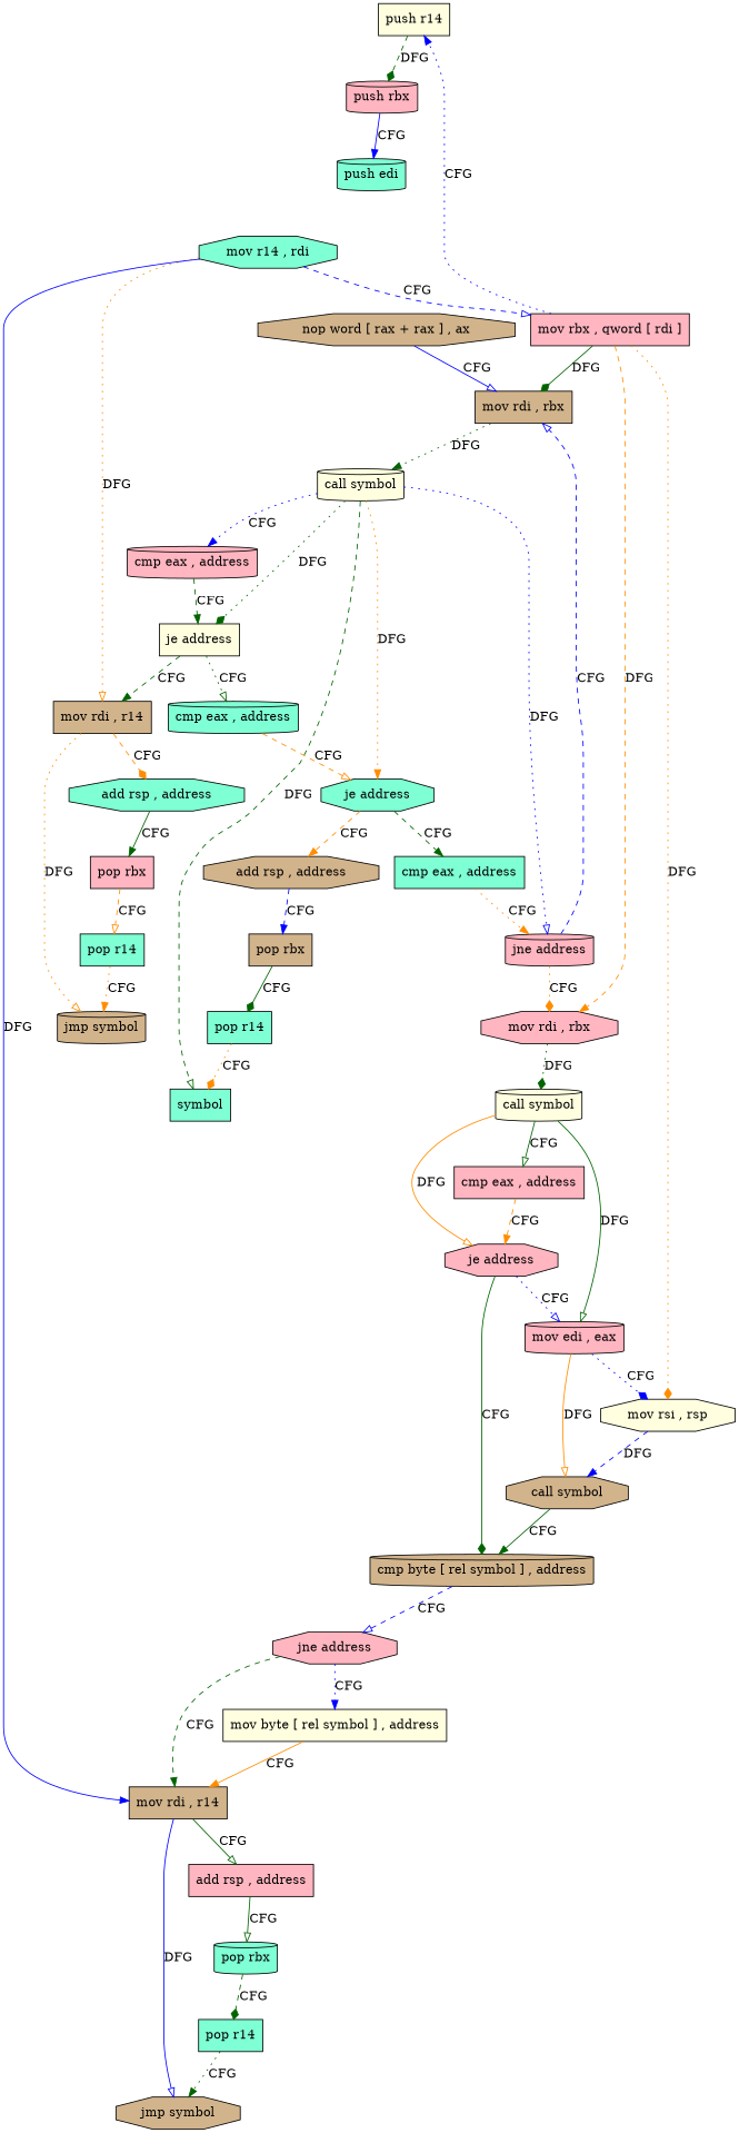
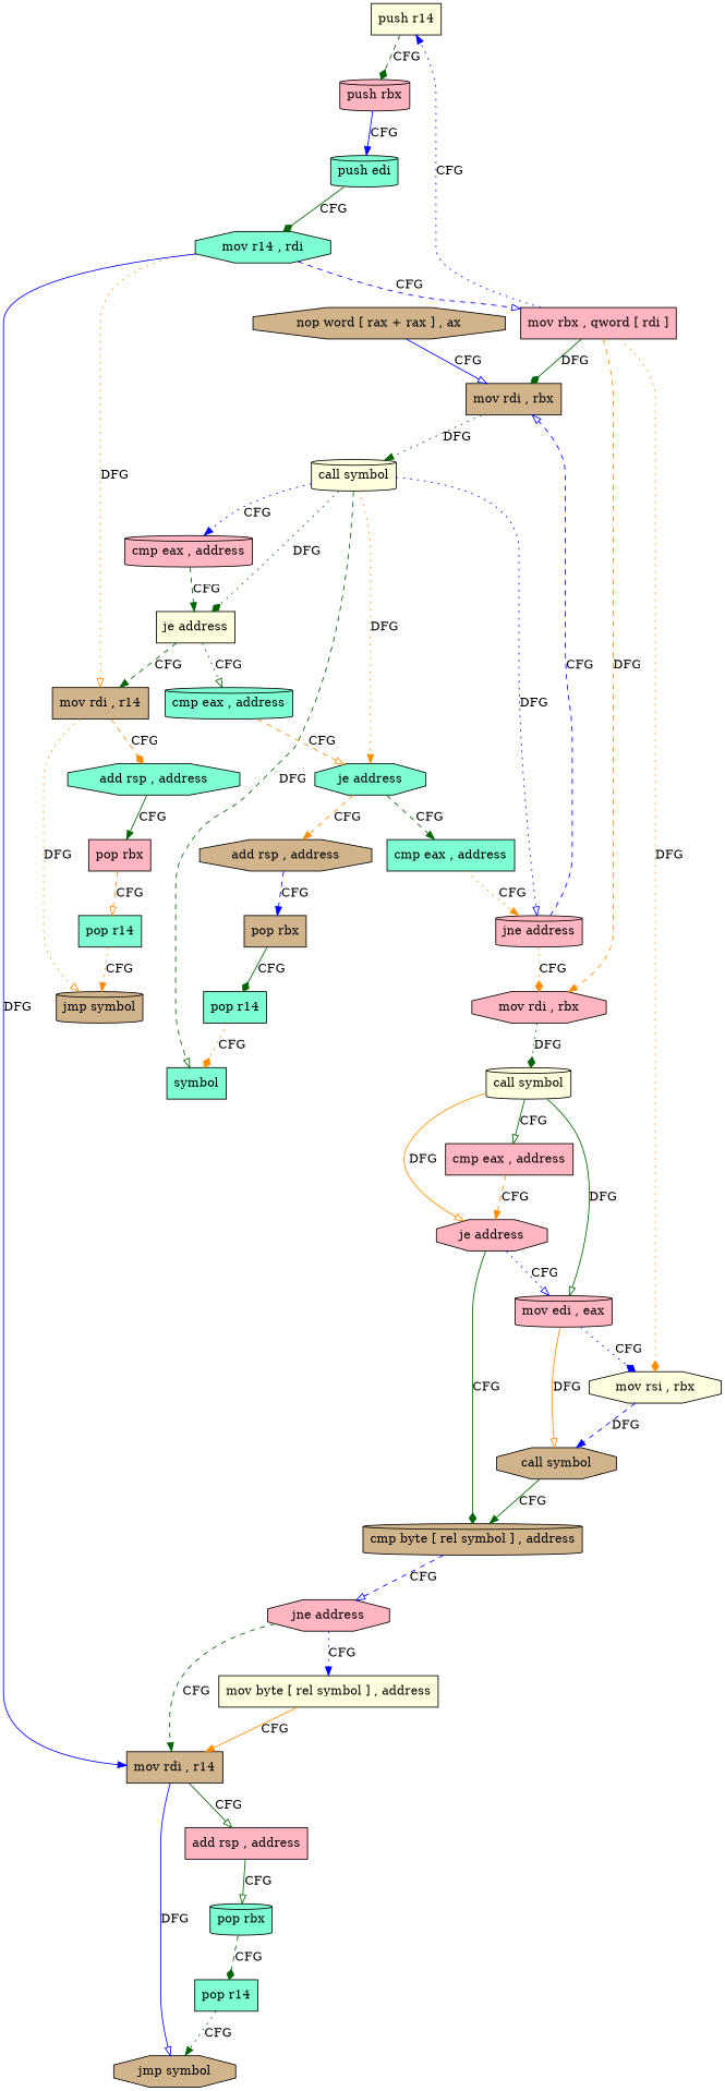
  digraph {
    node [fillcolor=lightpink shape=box style=filled]
    edge [arrowhead=normal color=darkgreen style=dotted]
    n1 [fillcolor=lightyellow label="push r14"]
    n2 [label="push rbx" shape=cylinder]
    n3 [fillcolor=aquamarine label="push edi" shape=cylinder]
    n4 [fillcolor=aquamarine label="mov r14 , rdi" shape=octagon]
    n5 [label="mov rbx , qword [ rdi ]"]
    n6 [fillcolor=tan label="mov rdi , r14"]
    n7 [fillcolor=tan label="mov rdi , r14"]
    n8 [fillcolor=tan label="mov rdi , rbx"]
    n9 [label="mov rdi , rbx" shape=octagon]
-   n10 [fillcolor=lightyellow label="mov rsi , rsp" shape=octagon]
+   n10 [fillcolor=lightyellow label="mov rsi , rbx" shape=octagon]
    n11 [fillcolor=aquamarine label="add rsp , address" shape=octagon]
    n12 [fillcolor=tan label="jmp symbol" shape=cylinder]
    n13 [label="add rsp , address"]
    n14 [fillcolor=tan label="jmp symbol" shape=octagon]
    n15 [fillcolor=tan label="nop word [ rax + rax ] , ax" shape=octagon]
    n16 [fillcolor=lightyellow label="call symbol" shape=cylinder]
    n17 [fillcolor=lightyellow label="call symbol" shape=cylinder]
    n18 [fillcolor=tan label="call symbol" shape=octagon]
    n19 [fillcolor=aquamarine label="je address" shape=octagon]
    n20 [label="jne address" shape=cylinder]
    n21 [fillcolor=aquamarine label=symbol]
    n22 [label="cmp eax , address" shape=cylinder]
    n23 [fillcolor=lightyellow label="je address"]
    n24 [label="pop rbx"]
    n25 [fillcolor=aquamarine label="pop r14"]
    n26 [fillcolor=aquamarine label="cmp eax , address" shape=cylinder]
    n27 [fillcolor=tan label="add rsp , address" shape=octagon]
    n28 [fillcolor=aquamarine label="cmp eax , address"]
    n29 [fillcolor=tan label="pop rbx"]
    n30 [fillcolor=aquamarine label="pop r14"]
    n31 [label="cmp eax , address"]
    n32 [label="je address" shape=octagon]
    n33 [label="mov edi , eax" shape=cylinder]
    n34 [fillcolor=tan label="cmp byte [ rel symbol ] , address" shape=cylinder]
    n35 [label="jne address" shape=octagon]
    n36 [fillcolor=lightyellow label="mov byte [ rel symbol ] , address"]
    n37 [fillcolor=aquamarine label="pop rbx" shape=cylinder]
    n38 [fillcolor=aquamarine label="pop r14"]
-   n1 -> n2 [arrowhead=diamond label=DFG style=dashed]
+   n1 -> n2 [arrowhead=diamond label=CFG style=dashed]
    n2 -> n3 [color=blue label=CFG style=solid]
+   n3 -> n4 [arrowhead=diamond label=CFG style=solid]
    n4 -> n5 [arrowhead=onormal color=blue label=CFG style=dashed]
    n4 -> n6 [arrowhead=onormal color=darkorange label=DFG]
    n4 -> n7 [color=blue label=DFG style=solid]
    n5 -> n1 [color=blue label=CFG]
    n5 -> n8 [arrowhead=diamond label=DFG style=solid]
    n5 -> n9 [color=darkorange label=DFG style=dashed]
    n5 -> n10 [arrowhead=diamond color=darkorange label=DFG]
    n6 -> n11 [arrowhead=diamond color=darkorange label=CFG style=dashed]
    n6 -> n12 [arrowhead=onormal color=darkorange label=DFG]
    n7 -> n13 [arrowhead=onormal label=CFG style=solid]
    n7 -> n14 [arrowhead=onormal color=blue label=DFG style=solid]
    n8 -> n16 [label=DFG]
    n9 -> n17 [arrowhead=diamond label=DFG]
    n10 -> n18 [color=blue label=DFG style=dashed]
    n11 -> n24 [label=CFG style=solid]
    n13 -> n37 [arrowhead=onormal label=CFG style=solid]
    n15 -> n8 [arrowhead=onormal color=blue label=CFG style=solid]
    n16 -> n19 [color=darkorange label=DFG]
    n16 -> n20 [arrowhead=onormal color=blue label=DFG]
    n16 -> n21 [arrowhead=onormal label=DFG style=dashed]
    n16 -> n22 [color=blue label=CFG]
    n16 -> n23 [arrowhead=diamond label=DFG]
    n17 -> n31 [arrowhead=onormal label=CFG style=solid]
    n17 -> n32 [arrowhead=onormal color=darkorange label=DFG style=solid]
    n17 -> n33 [arrowhead=onormal label=DFG style=solid]
    n18 -> n34 [label=CFG style=solid]
    n19 -> n27 [color=darkorange label=CFG style=dashed]
    n19 -> n28 [label=CFG style=dashed]
    n20 -> n8 [arrowhead=onormal color=blue label=CFG style=dashed]
    n20 -> n9 [arrowhead=diamond color=darkorange label=CFG]
    n22 -> n23 [label=CFG style=dashed]
    n23 -> n6 [label=CFG style=dashed]
    n23 -> n26 [arrowhead=onormal label=CFG]
    n24 -> n25 [arrowhead=onormal color=darkorange label=CFG style=dashed]
    n25 -> n12 [color=darkorange label=CFG]
    n26 -> n19 [arrowhead=onormal color=darkorange label=CFG style=dashed]
    n27 -> n29 [color=blue label=CFG style=dashed]
    n28 -> n20 [color=darkorange label=CFG]
    n29 -> n30 [arrowhead=diamond label=CFG style=solid]
    n30 -> n21 [arrowhead=diamond color=darkorange label=CFG]
    n31 -> n32 [color=darkorange label=CFG style=dashed]
    n32 -> n33 [arrowhead=onormal color=blue label=CFG]
    n32 -> n34 [arrowhead=diamond label=CFG style=solid]
    n33 -> n10 [arrowhead=diamond color=blue label=CFG]
    n33 -> n18 [arrowhead=onormal color=darkorange label=DFG style=solid]
    n34 -> n35 [arrowhead=onormal color=blue label=CFG style=dashed]
    n35 -> n7 [label=CFG style=dashed]
    n35 -> n36 [color=blue label=CFG]
    n36 -> n7 [color=darkorange label=CFG style=solid]
    n37 -> n38 [arrowhead=diamond label=CFG style=dashed]
    n38 -> n14 [label=CFG]
  }
